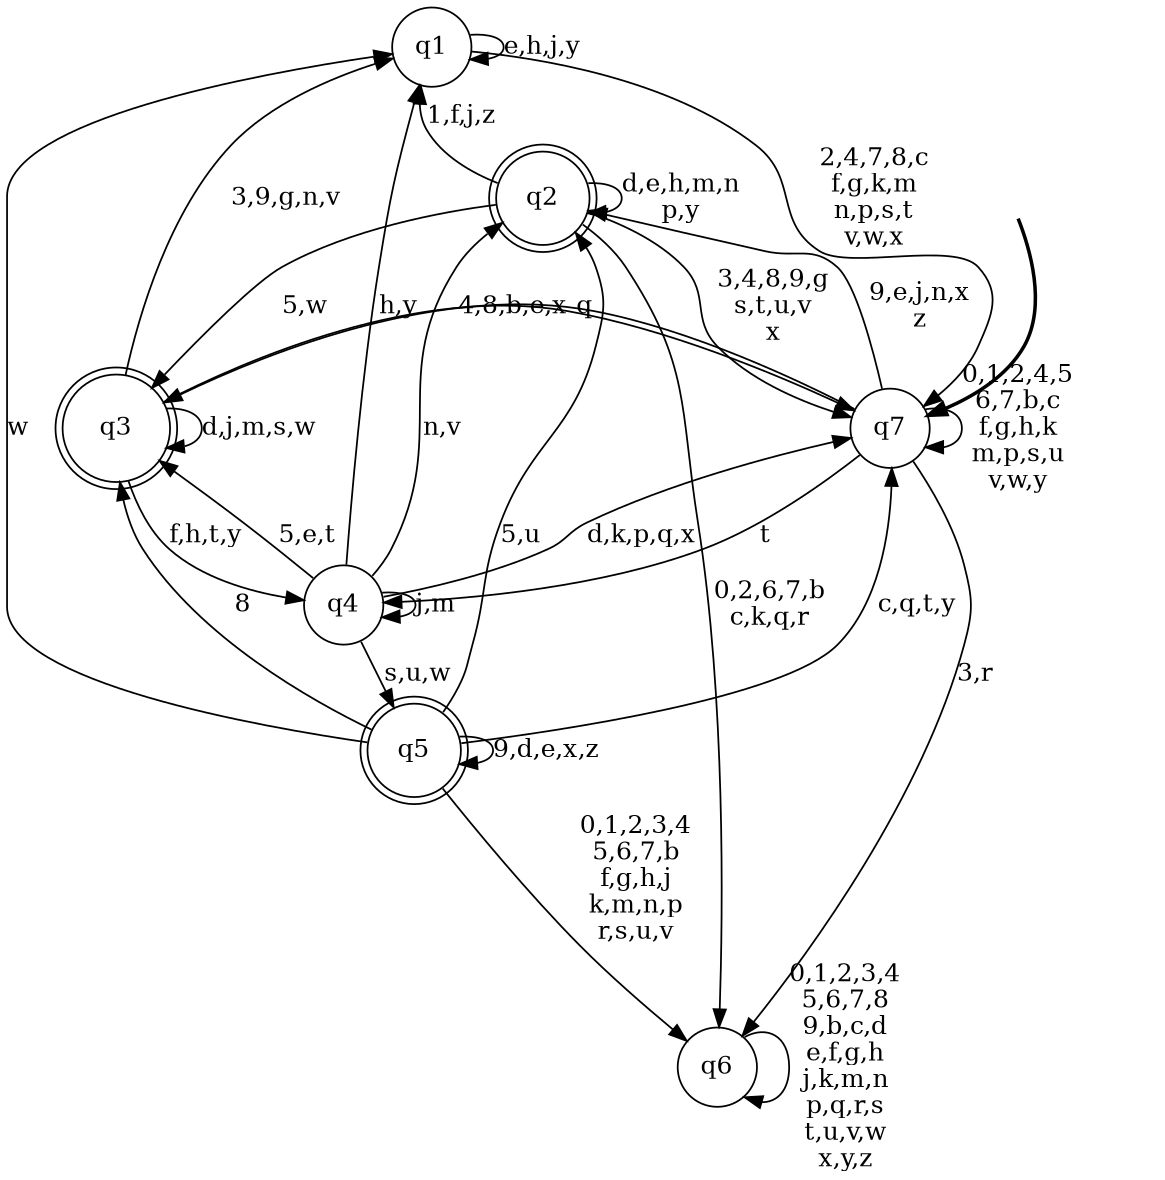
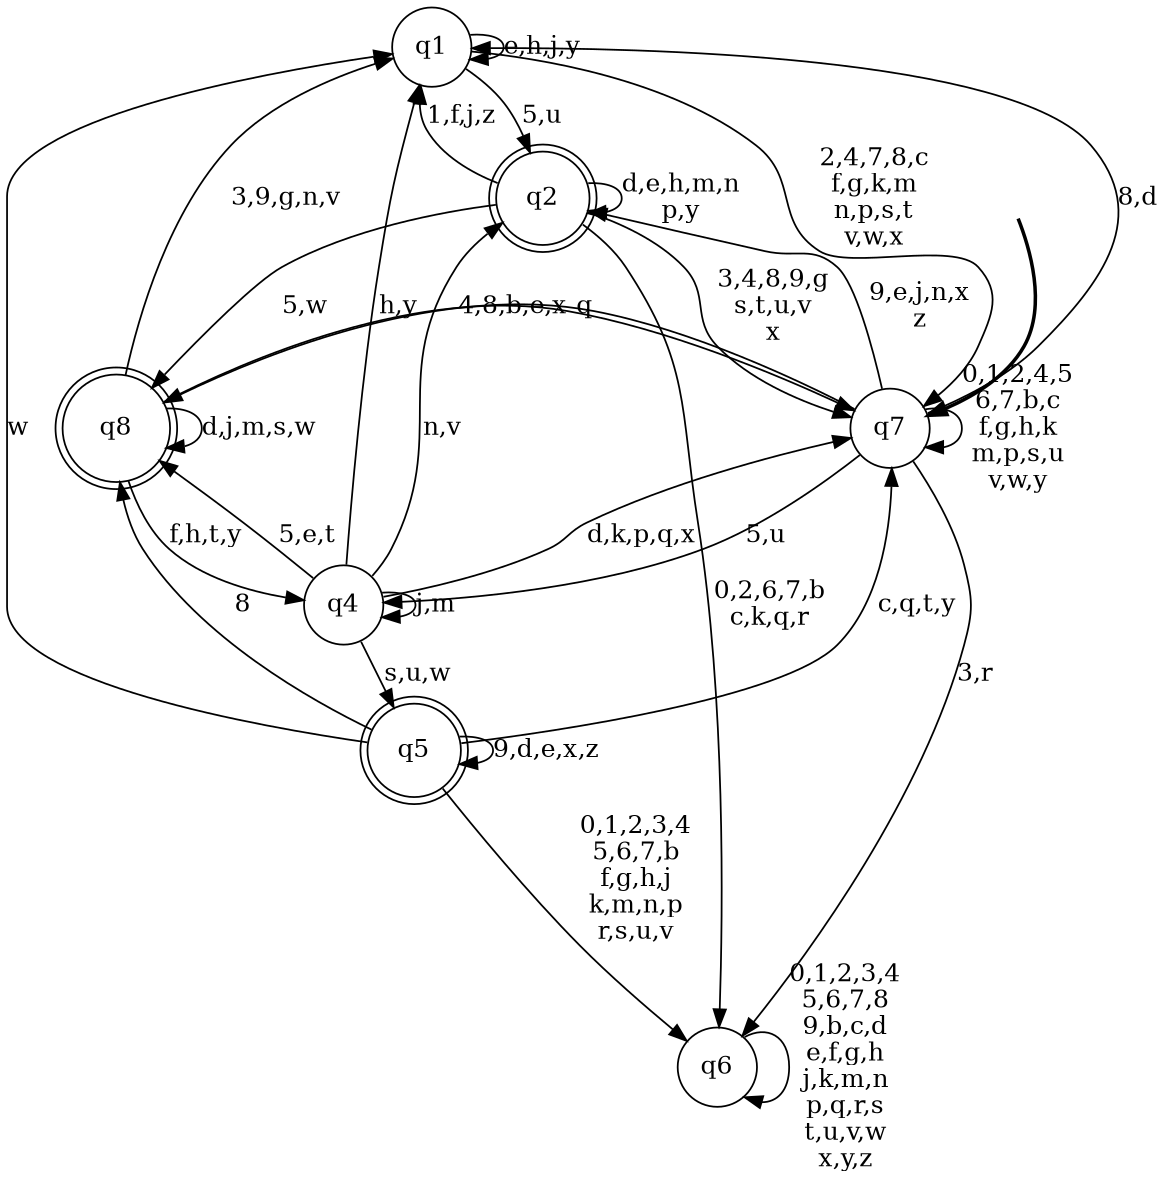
  digraph {
    rankdir=TB
    node [shape=circle style=filled color=black fillcolor=white]
    __start0 [height=0 shape=none style=invis width=0 color="" fillcolor=""]
    n2 [label=q7]
    n3 [label=q1]
    n4 [label=q2 shape=doublecircle style="rounded,filled"]
-   n5 [label=q3 shape=doublecircle style="rounded,filled"]
+   n5 [label=q8 shape=doublecircle style="rounded,filled"]
    n6 [label=q4]
    n7 [label=q6]
    n8 [label=q5 shape=doublecircle style="rounded,filled"]
    subgraph cluster_1 {
      nodesep=0.15
      ranksep=0.15
      style=invis
      __start0
      n2
    }
    __start0 -> n2 [penwidth=2]
    n2 -> n2 [label="0,1,2,4,5\n6,7,b,c\nf,g,h,k\nm,p,s,u\nv,w,y"]
+   n2 -> n3 [label="8,d"]
    n2 -> n4 [label="9,e,j,n,x\nz"]
    n2 -> n5 [label=q]
-   n2 -> n6 [label=t]
+   n2 -> n6 [label="5,u"]
    n2 -> n7 [label="3,r"]
    n3 -> n2 [label="2,4,7,8,c\nf,g,k,m\nn,p,s,t\nv,w,x"]
    n3 -> n3 [label="e,h,j,y"]
-   n8 -> n4 [label="5,u"]
+   n3 -> n4 [label="5,u"]
    n4 -> n2 [label="3,4,8,9,g\ns,t,u,v\nx"]
    n4 -> n3 [label="1,f,j,z"]
    n4 -> n4 [label="d,e,h,m,n\np,y"]
    n4 -> n5 [label="5,w"]
    n4 -> n7 [label="0,2,6,7,b\nc,k,q,r"]
    n5 -> n2 [label="4,8,b,e,x"]
    n5 -> n3 [label="3,9,g,n,v"]
    n5 -> n5 [label="d,j,m,s,w"]
    n5 -> n6 [label="f,h,t,y"]
    n6 -> n2 [label="d,k,p,q,x"]
    n6 -> n3 [label="h,y"]
    n6 -> n4 [label="n,v"]
    n6 -> n5 [label="5,e,t"]
    n6 -> n6 [label="j,m"]
    n6 -> n8 [label="s,u,w"]
    n7 -> n7 [label="0,1,2,3,4\n5,6,7,8\n9,b,c,d\ne,f,g,h\nj,k,m,n\np,q,r,s\nt,u,v,w\nx,y,z"]
    n8 -> n2 [label="c,q,t,y"]
    n8 -> n3 [label=w]
    n8 -> n5 [label=8]
    n8 -> n7 [label="0,1,2,3,4\n5,6,7,b\nf,g,h,j\nk,m,n,p\nr,s,u,v"]
    n8 -> n8 [label="9,d,e,x,z"]
  }
